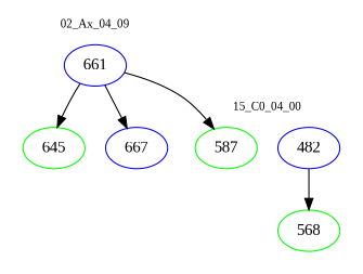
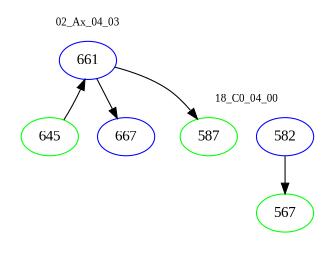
  digraph {
    fontname="Liberation Serif"
    node [color=blue fontname="Liberation Serif"]
    edge [color=black fontname="Liberation Serif"]
    n1 [label=661]
    n2 [color=green label=645]
    n3 [label=667]
-   n4 [label=482]
-   n5 [color=green label=568]
+   n4 [label=582]
+   n5 [color=green label=567]
    n6 [color=green label=587]
    subgraph cluster_1 {
      color=white
      fontsize=10
-     label="02_Ax_04_09"
+     label="02_Ax_04_03"
      n1
      n2
      n3
    }
    subgraph cluster_2 {
      color=white
      fontsize=10
-     label="15_C0_04_00"
+     label="18_C0_04_00"
      n4
      n5
      n6
    }
-   n1 -> n2
+   n2 -> n1
    n1 -> n3
    n1 -> n6
    n4 -> n5
  }
